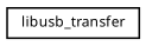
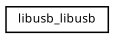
  digraph {
    rankdir=LR
-   n1 [color=black fillcolor=white fontname=Sans fontsize=8 height=0.2 label=libusb_transfer shape=record style=filled width=0.4]
+   n1 [color=black fillcolor=white fontname=Sans fontsize=8 height=0.2 label=libusb_libusb shape=record style=filled width=0.4]
  }
